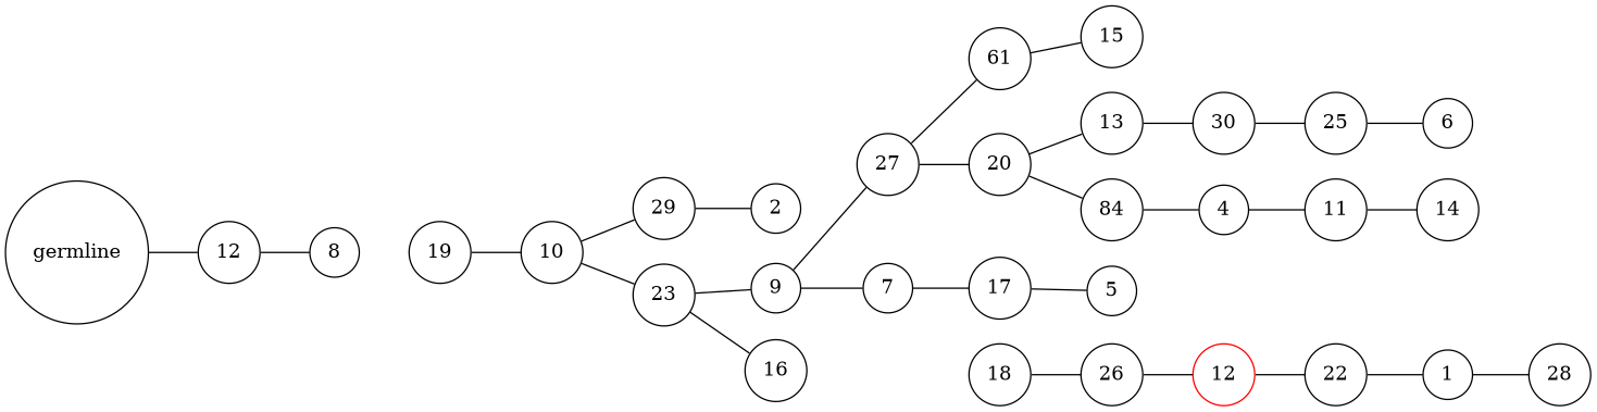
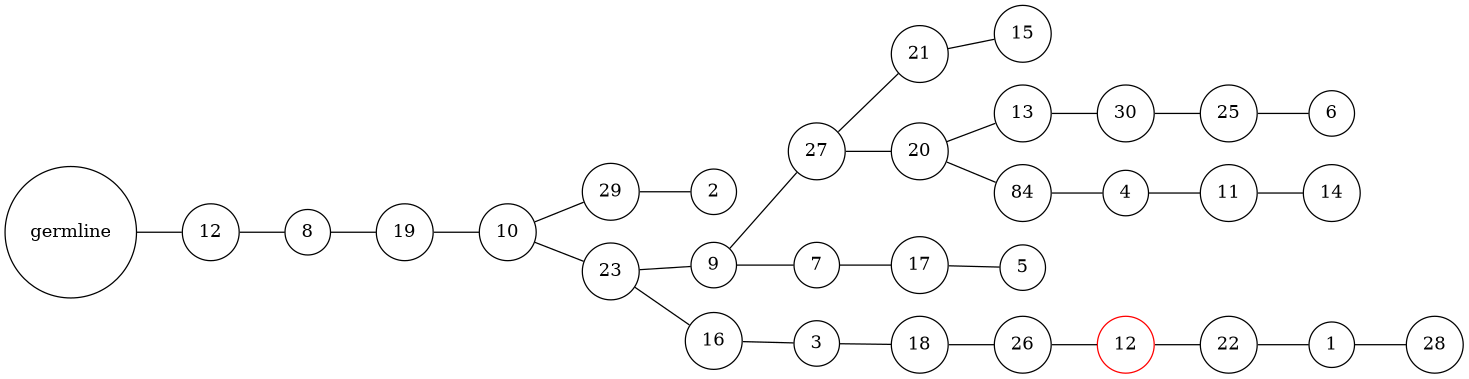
  graph {
    rankdir=LR
    splines=line
    node [shape=circle]
    n1 [label=germline]
    n2 [label=12]
    n3 [label=8]
    n4 [label=19]
    n5 [label=10]
    n6 [label=29]
    n7 [label=23]
    n8 [label=2]
    n9 [label=9]
    n10 [label=16]
    n11 [label=27]
    n12 [label=7]
-   n14 [label=61]
+   n13 [label=3]
+   n14 [label=21]
    n15 [label=20]
    n16 [label=17]
    n17 [label=15]
    n18 [label=13]
    n19 [label=84]
    n20 [label=30]
    n21 [label=25]
    n22 [label=6]
    n23 [label=4]
    n24 [label=11]
    n25 [label=14]
    n26 [label=5]
    n27 [label=18]
    n28 [label=26]
    n29 [color=red label=12]
    n30 [label=22]
    n31 [label=1]
    n32 [label=28]
    n1 -- n2
    n2 -- n3
+   n3 -- n4
    n4 -- n5
    n5 -- n6
    n5 -- n7
    n6 -- n8
    n7 -- n9
    n7 -- n10
    n9 -- n11
    n9 -- n12
+   n10 -- n13
    n11 -- n14
    n11 -- n15
    n12 -- n16
+   n13 -- n27
    n14 -- n17
    n15 -- n18
    n15 -- n19
    n16 -- n26
    n18 -- n20
    n19 -- n23
    n20 -- n21
    n21 -- n22
    n23 -- n24
    n24 -- n25
    n27 -- n28
    n28 -- n29
    n29 -- n30
    n30 -- n31
    n31 -- n32
  }
